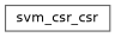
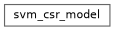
  digraph {
    rankdir=LR
-   n1 [color=grey40 fillcolor=white fontname=Helvetica fontsize=10 height=0.2 label=svm_csr_csr shape=box style=filled width=0.4]
+   n1 [color=grey40 fillcolor=white fontname=Helvetica fontsize=10 height=0.2 label=svm_csr_model shape=box style=filled width=0.4]
  }
